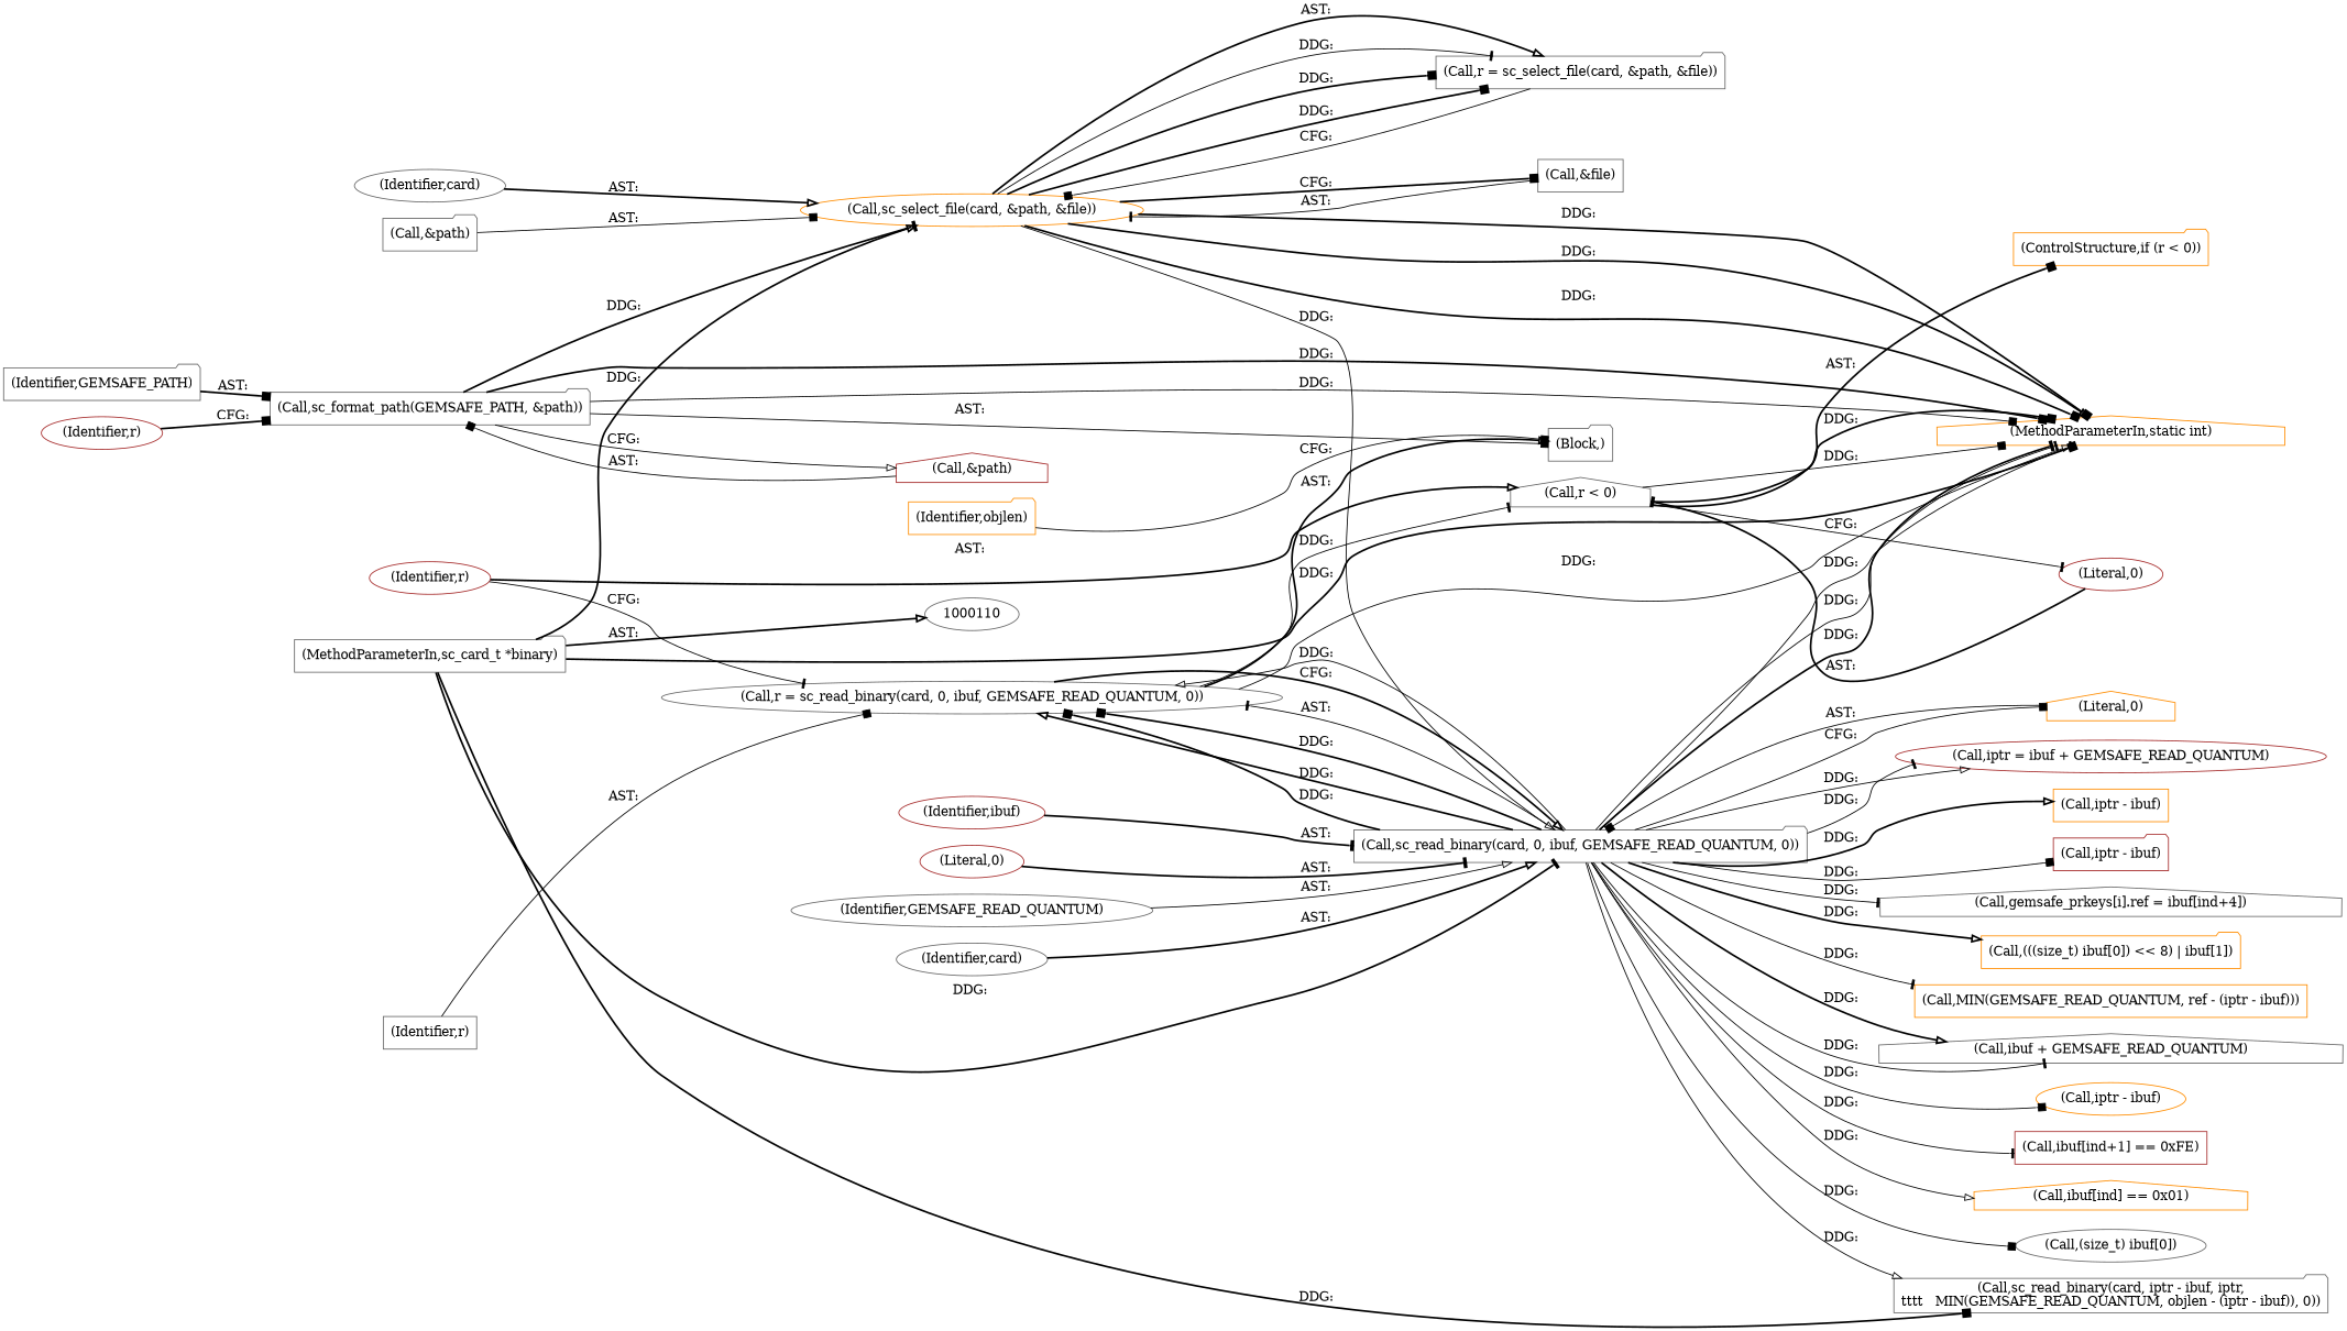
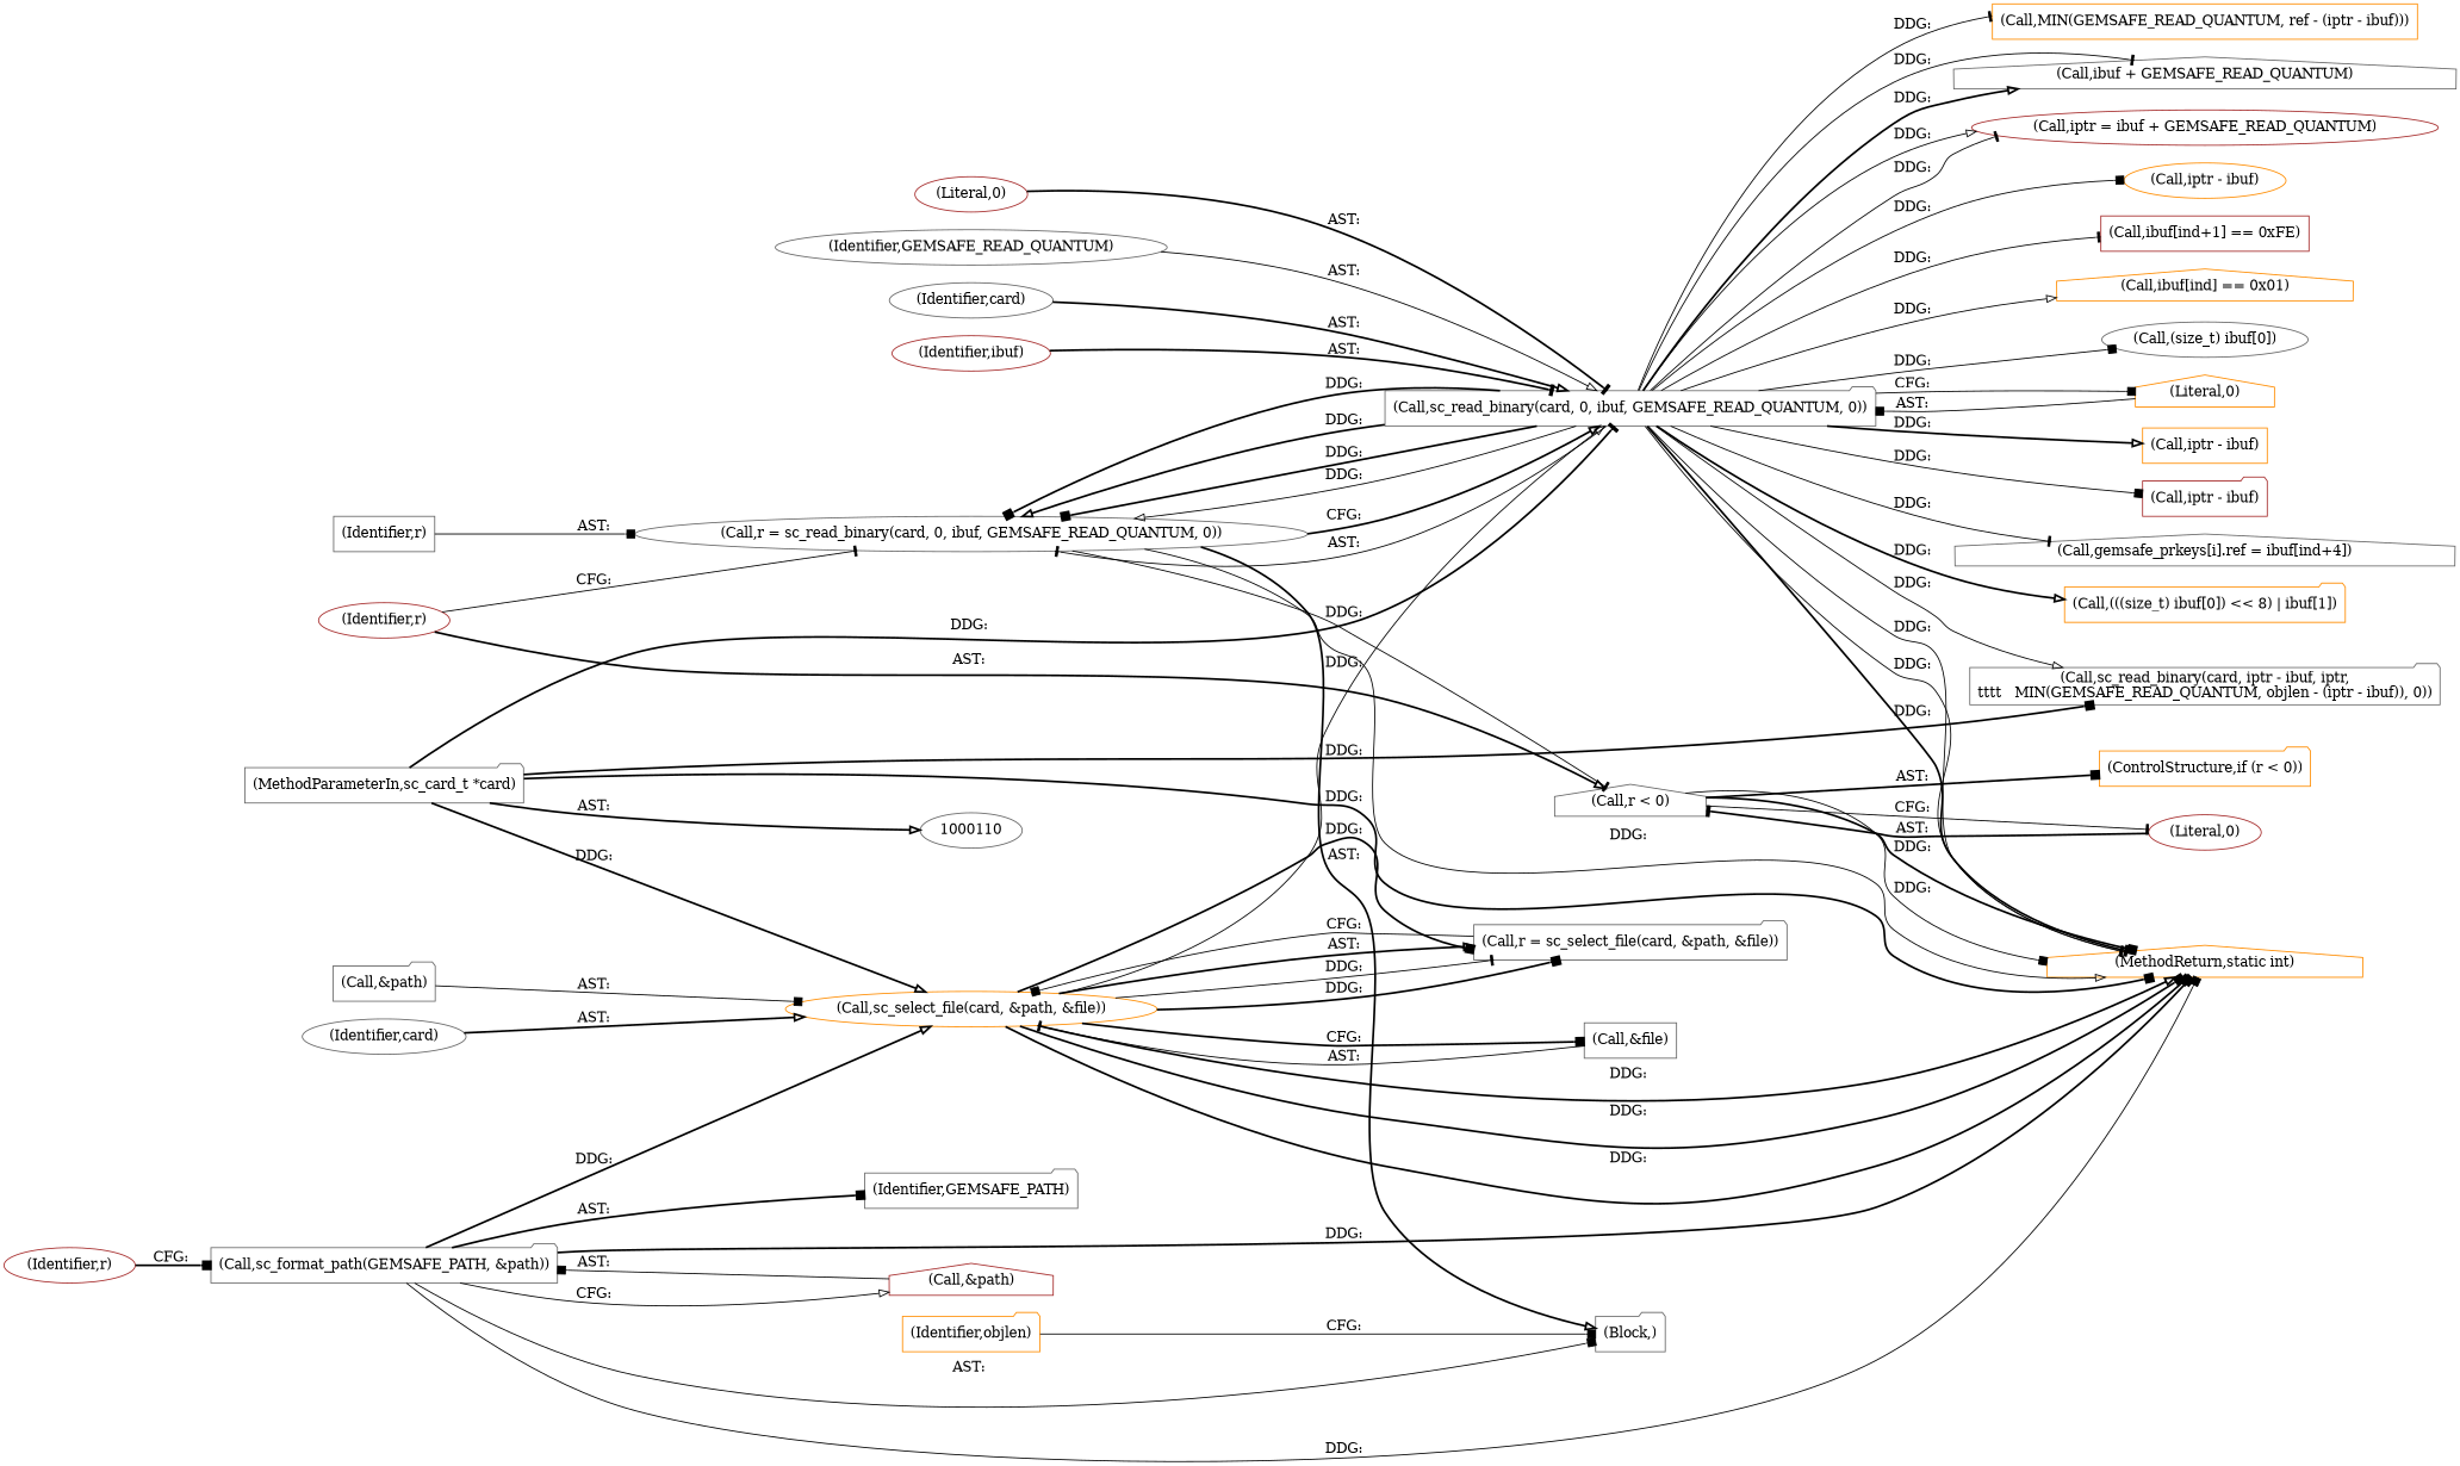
  digraph {
    rankdir=LR
    node [color=gray40 shape=ellipse]
    edge [arrowhead=box style=solid]
    n1 [label="(Call,r = sc_read_binary(card, 0, ibuf, GEMSAFE_READ_QUANTUM, 0))"]
    n2 [label="(Call,sc_read_binary(card, 0, ibuf, GEMSAFE_READ_QUANTUM, 0))" shape=folder]
    n3 [label="(Call,r < 0)" shape=house]
    n4 [label="(Block,)" shape=folder]
-   n5 [color=darkorange label="(MethodParameterIn,static int)" shape=house]
+   n5 [color=darkorange label="(MethodReturn,static int)" shape=house]
    n6 [color=brown label="(Call,ibuf[ind+1] == 0xFE)" shape=box]
    n7 [color=darkorange label="(Call,ibuf[ind] == 0x01)" shape=house]
    n8 [label="(Call,(size_t) ibuf[0])"]
    n9 [color=darkorange label="(Literal,0)" shape=house]
    n10 [color=darkorange label="(Call,iptr - ibuf)" shape=box]
    n11 [color=brown label="(Call,iptr - ibuf)" shape=folder]
    n12 [label="(Call,gemsafe_prkeys[i].ref = ibuf[ind+4])" shape=house]
    n13 [color=darkorange label="(Call,(((size_t) ibuf[0]) << 8) | ibuf[1])" shape=folder]
    n14 [color=darkorange label="(Call,MIN(GEMSAFE_READ_QUANTUM, ref - (iptr - ibuf)))" shape=box]
    n15 [label="(Call,sc_read_binary(card, iptr - ibuf, iptr,\n\t\t\t\t   MIN(GEMSAFE_READ_QUANTUM, objlen - (iptr - ibuf)), 0))" shape=folder]
    n16 [label="(Call,ibuf + GEMSAFE_READ_QUANTUM)" shape=house]
    n17 [color=brown label="(Call,iptr = ibuf + GEMSAFE_READ_QUANTUM)"]
    n18 [color=darkorange label="(Call,iptr - ibuf)"]
    n19 [color=brown label="(Literal,0)"]
    n20 [color=darkorange label="(ControlStructure,if (r < 0))" shape=folder]
    n21 [color=darkorange label="(Call,sc_select_file(card, &path, &file))"]
    n22 [label="(Call,r = sc_select_file(card, &path, &file))" shape=folder]
    n23 [label="(Call,&file)" shape=box]
-   n24 [label="(MethodParameterIn,sc_card_t *binary)" shape=folder]
+   n24 [label="(MethodParameterIn,sc_card_t *card)" shape=folder]
    1000110
    n26 [label="(Call,sc_format_path(GEMSAFE_PATH, &path))" shape=folder]
    n27 [color=brown label="(Call,&path)" shape=house]
    n28 [color=darkorange label="(Identifier,objlen)" shape=folder]
    n29 [color=brown label="(Literal,0)"]
    n30 [label="(Identifier,GEMSAFE_READ_QUANTUM)"]
    n31 [label="(Call,&path)" shape=folder]
    n32 [color=brown label="(Identifier,r)"]
    n33 [label="(Identifier,GEMSAFE_PATH)" shape=folder]
    n34 [label="(Identifier,card)"]
    n35 [color=brown label="(Identifier,ibuf)"]
    n36 [label="(Identifier,r)" shape=box]
    n37 [color=brown label="(Identifier,r)"]
    n38 [label="(Identifier,card)"]
    n1 -> n2 [arrowhead=onormal label="CFG: " style=bold]
    n1 -> n3 [arrowhead=tee label="DDG: "]
    n1 -> n4 [arrowhead=onormal label="AST: " style=bold]
    n1 -> n5 [arrowhead=onormal label="DDG: "]
    n2 -> n1 [arrowhead=tee label="AST: "]
    n2 -> n1 [label="DDG: " style=bold]
    n2 -> n1 [arrowhead=onormal label="DDG: " style=bold]
    n2 -> n1 [label="DDG: " style=bold]
    n2 -> n1 [arrowhead=onormal label="DDG: "]
    n2 -> n5 [arrowhead=tee label="DDG: "]
    n2 -> n5 [arrowhead=tee label="DDG: "]
    n2 -> n5 [arrowhead=tee label="DDG: " style=bold]
    n2 -> n6 [arrowhead=tee label="DDG: "]
    n2 -> n7 [arrowhead=onormal label="DDG: "]
    n2 -> n8 [label="DDG: "]
    n2 -> n9 [label="CFG: "]
    n2 -> n10 [arrowhead=onormal label="DDG: " style=bold]
    n2 -> n11 [label="DDG: "]
    n2 -> n12 [arrowhead=tee label="DDG: "]
    n2 -> n13 [arrowhead=onormal label="DDG: " style=bold]
    n2 -> n14 [arrowhead=tee label="DDG: "]
    n2 -> n15 [arrowhead=onormal label="DDG: "]
    n2 -> n16 [arrowhead=tee label="DDG: "]
    n2 -> n16 [arrowhead=onormal label="DDG: " style=bold]
    n2 -> n17 [arrowhead=onormal label="DDG: "]
    n2 -> n17 [arrowhead=tee label="DDG: "]
    n2 -> n18 [label="DDG: "]
    n3 -> n5 [label="DDG: " style=bold]
    n3 -> n5 [label="DDG: "]
    n3 -> n19 [arrowhead=tee label="CFG: "]
    n3 -> n20 [label="AST: " style=bold]
    n9 -> n2 [label="AST: "]
    n19 -> n3 [arrowhead=tee label="AST: " style=bold]
    n21 -> n2 [arrowhead=onormal label="DDG: "]
    n21 -> n5 [arrowhead=onormal label="DDG: " style=bold]
    n21 -> n5 [label="DDG: " style=bold]
    n21 -> n5 [label="DDG: " style=bold]
    n21 -> n22 [arrowhead=onormal label="AST: " style=bold]
    n21 -> n22 [arrowhead=tee label="DDG: "]
    n21 -> n22 [label="DDG: " style=bold]
    n21 -> n22 [label="DDG: " style=bold]
    n21 -> n23 [label="CFG: " style=bold]
    n22 -> n21 [label="CFG: "]
    n23 -> n21 [arrowhead=tee label="AST: "]
    n24 -> n2 [arrowhead=tee label="DDG: " style=bold]
    n24 -> n5 [label="DDG: " style=bold]
    n24 -> n15 [label="DDG: " style=bold]
    n24 -> n21 [arrowhead=onormal label="DDG: " style=bold]
    n24 -> 1000110 [arrowhead=onormal label="AST: " style=bold]
    n26 -> n4 [label="AST: "]
    n26 -> n5 [label="DDG: "]
    n26 -> n5 [label="DDG: " style=bold]
-   n26 -> n21 [arrowhead=tee label="DDG: " style=bold]
+   n26 -> n21 [arrowhead=onormal label="DDG: " style=bold]
    n26 -> n27 [arrowhead=onormal label="CFG: "]
    n27 -> n26 [label="AST: "]
    n28 -> n4 [label="CFG: "]
    n29 -> n2 [arrowhead=tee label="AST: " style=bold]
    n30 -> n2 [arrowhead=onormal label="AST: "]
    n31 -> n21 [label="AST: "]
    n32 -> n1 [arrowhead=tee label="CFG: "]
    n32 -> n3 [arrowhead=onormal label="AST: " style=bold]
-   n33 -> n26 [label="AST: " style=bold]
+   n26 -> n33 [label="AST: " style=bold]
    n34 -> n2 [arrowhead=onormal label="AST: " style=bold]
    n35 -> n2 [arrowhead=tee label="AST: " style=bold]
    n36 -> n1 [label="AST: "]
    n37 -> n26 [label="CFG: " style=bold]
    n38 -> n21 [arrowhead=onormal label="AST: " style=bold]
  }
